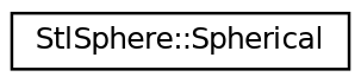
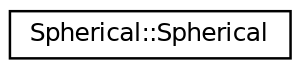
  digraph {
    rankdir=LR
-   n1 [color=black fillcolor=white fontname=Helvetica fontsize=10 height=0.2 label="StlSphere::Spherical" shape=record style=filled width=0.4]
+   n1 [color=black fillcolor=white fontname=Helvetica fontsize=10 height=0.2 label="Spherical::Spherical" shape=record style=filled width=0.4]
  }
